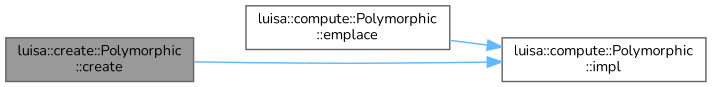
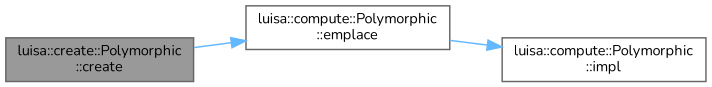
  digraph {
    fontname=Nunito
    rankdir=LR
    node [color=grey40 fillcolor=white fontname=Nunito fontsize=10 shape=box style=filled]
    edge [color=steelblue1 fontname=Nunito fontsize=10 labelfontname=Helvetica labelfontsize=10 style=solid]
    n1 [color=gray40 fillcolor=grey60 fontcolor=black height=0.2 label="luisa::create::Polymorphic\l::create" width=0.4]
    n2 [height=0.2 label="luisa::compute::Polymorphic\l::emplace" width=0.4]
    n3 [height=0.2 label="luisa::compute::Polymorphic\l::impl" width=0.4]
-   n1 -> n3
+   n1 -> n2
    n2 -> n3
  }
